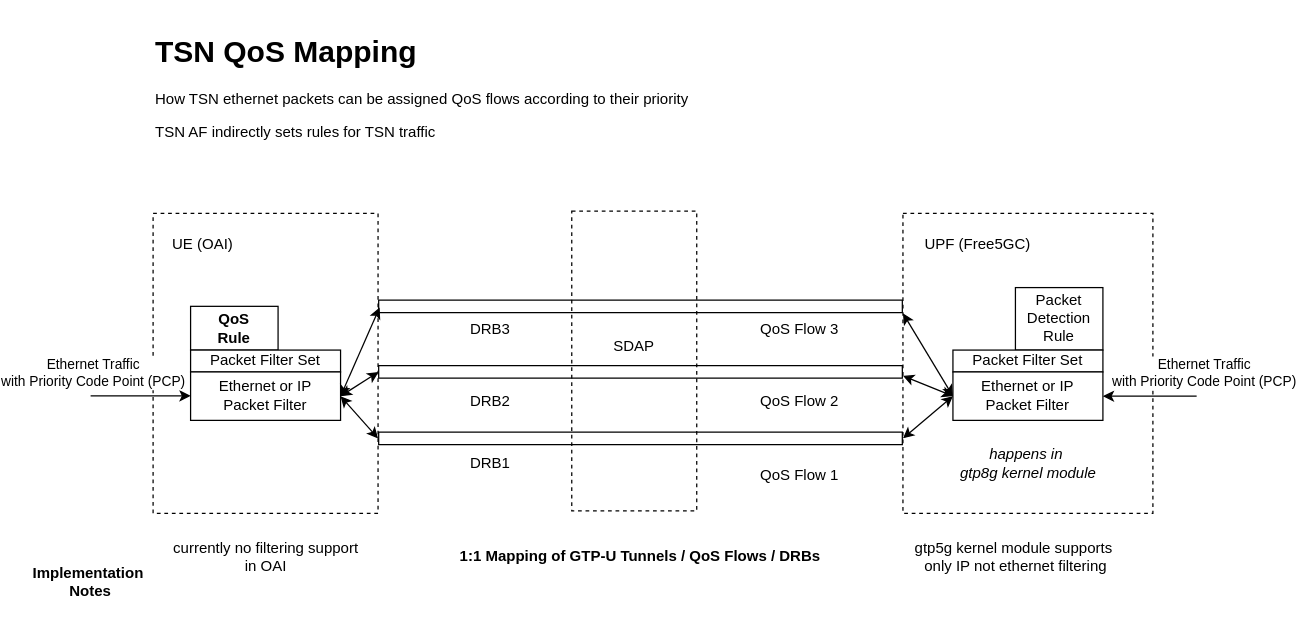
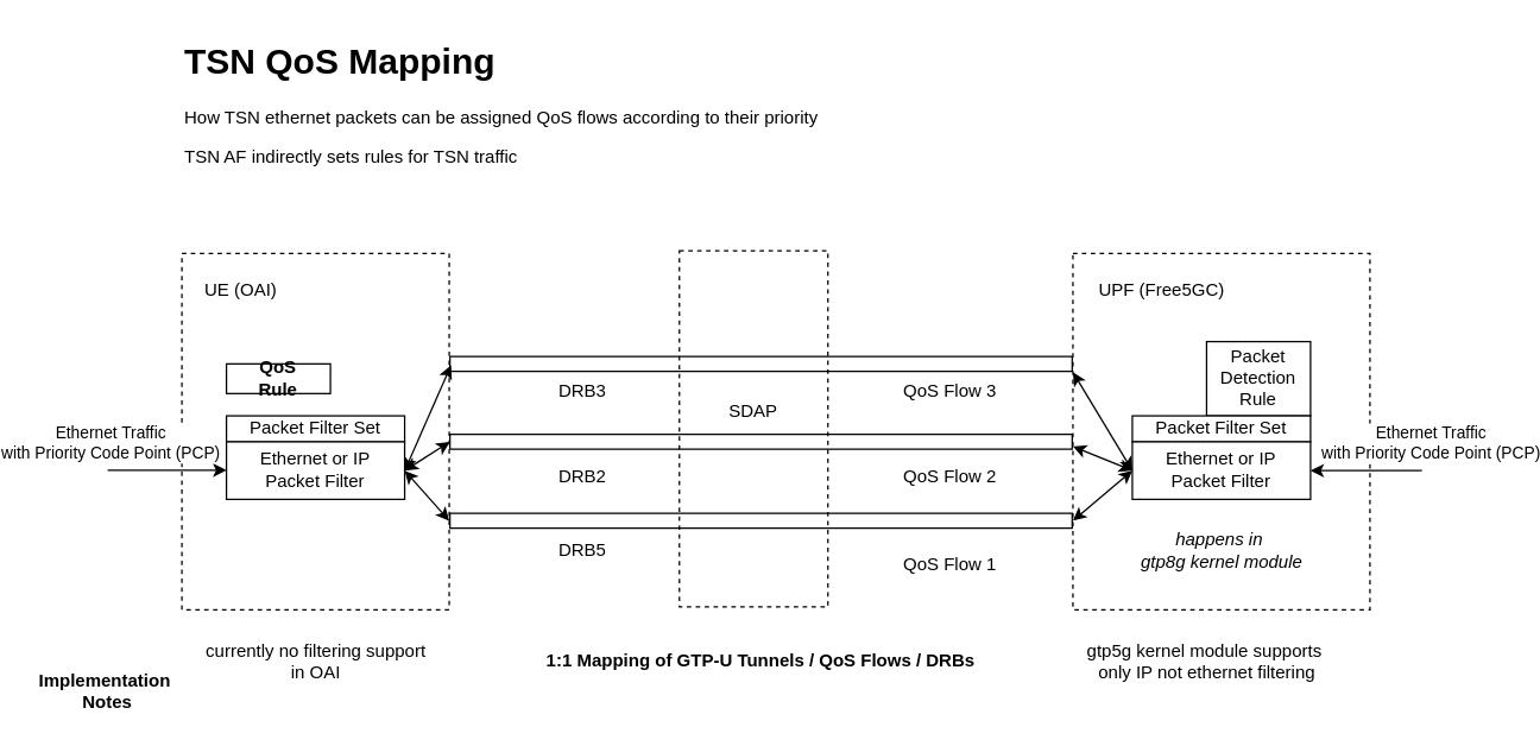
  <mxCell id="0" />
  <mxCell id="1" parent="0" />
  <mxCell id="2" value="" style="rounded=0;whiteSpace=wrap;html=1;dashed=1;" vertex="1" parent="1"><mxGeometry x="435" y="168.12" width="100" height="240" as="geometry" /></mxCell>
  <mxCell id="3" value="" style="rounded=0;whiteSpace=wrap;html=1;dashed=1;" parent="1" vertex="1"><mxGeometry x="100" y="170" width="180" height="240" as="geometry" /></mxCell>
  <mxCell id="4" value="" style="endArrow=classic;html=1;rounded=0;" parent="1" edge="1"><mxGeometry width="50" height="50" relative="1" as="geometry"><mxPoint x="50" y="316.01" as="sourcePoint" /><mxPoint x="130" y="316.01" as="targetPoint" /></mxGeometry></mxCell>
  <mxCell id="5" value="Ethernet Traffic&lt;div&gt;with Priority Code Point (PCP)&lt;/div&gt;" style="edgeLabel;html=1;align=center;verticalAlign=middle;resizable=0;points=[];" parent="4" vertex="1" connectable="0"><mxGeometry x="-0.509" relative="1" as="geometry"><mxPoint x="-19" y="-19" as="offset" /></mxGeometry></mxCell>
  <mxCell id="6" value="" style="rounded=0;whiteSpace=wrap;html=1;dashed=1;" parent="1" vertex="1"><mxGeometry x="700" y="170" width="200" height="240" as="geometry" /></mxCell>
  <mxCell id="7" value="" style="endArrow=classic;html=1;rounded=0;" parent="1" edge="1"><mxGeometry width="50" height="50" relative="1" as="geometry"><mxPoint x="935" y="316.25" as="sourcePoint" /><mxPoint x="860" y="316.25" as="targetPoint" /></mxGeometry></mxCell>
  <mxCell id="8" value="Ethernet Traffic&lt;div&gt;with Priority Code Point (PCP)&lt;/div&gt;" style="edgeLabel;html=1;align=center;verticalAlign=middle;resizable=0;points=[];" parent="7" vertex="1" connectable="0"><mxGeometry x="-0.509" relative="1" as="geometry"><mxPoint x="23" y="-19" as="offset" /></mxGeometry></mxCell>
  <mxCell id="9" value="UPF (Free5GC)" style="text;html=1;align=center;verticalAlign=middle;whiteSpace=wrap;rounded=0;" parent="1" vertex="1"><mxGeometry x="700" y="180" width="120" height="30" as="geometry" /></mxCell>
  <mxCell id="10" value="UE (OAI)" style="text;html=1;align=center;verticalAlign=middle;whiteSpace=wrap;rounded=0;" parent="1" vertex="1"><mxGeometry x="105" y="180" width="70" height="30" as="geometry" /></mxCell>
  <mxCell id="11" value="Packet&lt;div&gt;Detection Rule&lt;/div&gt;" style="rounded=0;whiteSpace=wrap;html=1;" parent="1" vertex="1"><mxGeometry x="790" y="229.37" width="70" height="50" as="geometry" /></mxCell>
- <mxCell id="12" value="QoS&lt;div&gt;Rule&lt;/div&gt;" style="rounded=0;whiteSpace=wrap;html=1;fontStyle=1" parent="1" vertex="1"><mxGeometry x="130" y="244.37" width="70" height="35" as="geometry" /></mxCell>
+ <mxCell id="12" value="QoS&lt;div&gt;Rule&lt;/div&gt;" style="rounded=0;whiteSpace=wrap;html=1;fontStyle=1" parent="1" vertex="1"><mxGeometry x="130" y="244.37" width="70" height="20" as="geometry" /></mxCell>
  <mxCell id="13" value="Packet Filter Set" style="rounded=0;whiteSpace=wrap;html=1;" parent="1" vertex="1"><mxGeometry x="130" y="279.37" width="120" height="17.5" as="geometry" /></mxCell>
  <mxCell id="14" value="Ethernet or&lt;span style=&quot;background-color: initial;&quot;&gt;&amp;nbsp;IP&lt;/span&gt;&lt;div&gt;&lt;div&gt;Packet Filter&lt;/div&gt;&lt;/div&gt;" style="rounded=0;whiteSpace=wrap;html=1;" parent="1" vertex="1"><mxGeometry x="130" y="296.87" width="120" height="38.75" as="geometry" /></mxCell>
  <mxCell id="15" value="Packet Filter Set" style="rounded=0;whiteSpace=wrap;html=1;" parent="1" vertex="1"><mxGeometry x="740" y="279.37" width="120" height="17.5" as="geometry" /></mxCell>
  <mxCell id="16" value="Ethernet or IP&lt;div&gt;Packet Filter&lt;/div&gt;" style="rounded=0;whiteSpace=wrap;html=1;" parent="1" vertex="1"><mxGeometry x="740" y="296.87" width="120" height="38.75" as="geometry" /></mxCell>
  <mxCell id="17" value="&lt;h1 style=&quot;margin-top: 0px;&quot;&gt;TSN QoS Mapping&lt;/h1&gt;&lt;p&gt;How TSN ethernet packets can be assigned QoS flows according to their priority&lt;/p&gt;&lt;p&gt;TSN AF indirectly sets rules for TSN traffic&lt;/p&gt;" style="text;html=1;whiteSpace=wrap;overflow=hidden;rounded=0;" parent="1" vertex="1"><mxGeometry x="100" y="20" width="650" height="90" as="geometry" /></mxCell>
  <mxCell id="18" value="Implementation&amp;nbsp;&lt;div&gt;Notes&lt;/div&gt;" style="text;html=1;align=center;verticalAlign=middle;whiteSpace=wrap;rounded=0;fontStyle=1" parent="1" vertex="1"><mxGeometry x="20" y="450" width="60" height="30" as="geometry" /></mxCell>
  <mxCell id="19" value="gtp5g kernel module supports&amp;nbsp;&lt;div&gt;only&amp;nbsp;&lt;span style=&quot;background-color: initial;&quot;&gt;IP not ethernet filtering&lt;/span&gt;&lt;/div&gt;" style="text;html=1;align=center;verticalAlign=middle;resizable=0;points=[];autosize=1;strokeColor=none;fillColor=none;" parent="1" vertex="1"><mxGeometry x="700" y="425" width="180" height="40" as="geometry" /></mxCell>
  <mxCell id="20" value="currently no filtering support&lt;div&gt;in OAI&lt;/div&gt;" style="text;html=1;align=center;verticalAlign=middle;resizable=0;points=[];autosize=1;strokeColor=none;fillColor=none;" parent="1" vertex="1"><mxGeometry x="105" y="425" width="170" height="40" as="geometry" /></mxCell>
  <mxCell id="21" value="" style="shape=flexArrow;endArrow=none;startArrow=none;html=1;rounded=0;startFill=0;endFill=0;entryX=0;entryY=0.75;entryDx=0;entryDy=0;exitX=1;exitY=0.75;exitDx=0;exitDy=0;" edge="1" parent="1" source="3" target="6"><mxGeometry width="100" height="100" relative="1" as="geometry"><mxPoint x="330" y="360" as="sourcePoint" /><mxPoint x="540" y="300" as="targetPoint" /></mxGeometry></mxCell>
  <mxCell id="22" value="" style="shape=flexArrow;endArrow=none;startArrow=none;html=1;rounded=0;startFill=0;endFill=0;entryX=0;entryY=0.75;entryDx=0;entryDy=0;exitX=1;exitY=0.75;exitDx=0;exitDy=0;" edge="1" parent="1"><mxGeometry width="100" height="100" relative="1" as="geometry"><mxPoint x="280" y="296.87" as="sourcePoint" /><mxPoint x="700" y="296.87" as="targetPoint" /></mxGeometry></mxCell>
  <mxCell id="23" value="" style="shape=flexArrow;endArrow=none;startArrow=none;html=1;rounded=0;startFill=0;endFill=0;entryX=0;entryY=0.75;entryDx=0;entryDy=0;exitX=1;exitY=0.75;exitDx=0;exitDy=0;" edge="1" parent="1"><mxGeometry width="100" height="100" relative="1" as="geometry"><mxPoint x="280" y="244.37" as="sourcePoint" /><mxPoint x="700" y="244.37" as="targetPoint" /></mxGeometry></mxCell>
  <mxCell id="24" value="SDAP" style="text;html=1;align=center;verticalAlign=middle;whiteSpace=wrap;rounded=0;" vertex="1" parent="1"><mxGeometry x="455" y="256.87" width="60" height="40" as="geometry" /></mxCell>
  <mxCell id="25" value="QoS Flow 2" style="text;html=1;align=center;verticalAlign=middle;whiteSpace=wrap;rounded=0;" vertex="1" parent="1"><mxGeometry x="580" y="310.56" width="75" height="20" as="geometry" /></mxCell>
- <mxCell id="26" value="DRB1" style="text;html=1;align=center;verticalAlign=middle;whiteSpace=wrap;rounded=0;" vertex="1" parent="1"><mxGeometry x="340" y="360" width="60" height="20" as="geometry" /></mxCell>
+ <mxCell id="26" value="DRB5" style="text;html=1;align=center;verticalAlign=middle;whiteSpace=wrap;rounded=0;" vertex="1" parent="1"><mxGeometry x="340" y="360" width="60" height="20" as="geometry" /></mxCell>
  <mxCell id="27" value="DRB2" style="text;html=1;align=center;verticalAlign=middle;whiteSpace=wrap;rounded=0;" vertex="1" parent="1"><mxGeometry x="340" y="304" width="60" height="33.13" as="geometry" /></mxCell>
  <mxCell id="28" value="DRB3" style="text;html=1;align=center;verticalAlign=middle;whiteSpace=wrap;rounded=0;" vertex="1" parent="1"><mxGeometry x="340" y="246.24" width="60" height="33.13" as="geometry" /></mxCell>
  <mxCell id="29" value="QoS Flow 1" style="text;html=1;align=center;verticalAlign=middle;whiteSpace=wrap;rounded=0;" vertex="1" parent="1"><mxGeometry x="580" y="370" width="75" height="20" as="geometry" /></mxCell>
  <mxCell id="30" value="QoS Flow 3" style="text;html=1;align=center;verticalAlign=middle;whiteSpace=wrap;rounded=0;" vertex="1" parent="1"><mxGeometry x="580" y="252.81" width="75" height="20" as="geometry" /></mxCell>
  <mxCell id="31" value="1:1 Mapping of GTP-U Tunnels / QoS Flows / DRBs" style="text;html=1;align=center;verticalAlign=middle;whiteSpace=wrap;rounded=0;fontStyle=1" vertex="1" parent="1"><mxGeometry x="325" y="435" width="330" height="20" as="geometry" /></mxCell>
  <mxCell id="32" value="" style="endArrow=classic;startArrow=classic;html=1;rounded=0;exitX=1;exitY=0.5;exitDx=0;exitDy=0;entryX=1;entryY=0.75;entryDx=0;entryDy=0;" edge="1" parent="1" source="14" target="3"><mxGeometry width="50" height="50" relative="1" as="geometry"><mxPoint x="360" y="350" as="sourcePoint" /><mxPoint x="410" y="300" as="targetPoint" /></mxGeometry></mxCell>
  <mxCell id="33" value="" style="endArrow=classic;startArrow=classic;html=1;rounded=0;exitX=1;exitY=0.5;exitDx=0;exitDy=0;entryX=1.002;entryY=0.529;entryDx=0;entryDy=0;entryPerimeter=0;" edge="1" parent="1" source="14" target="3"><mxGeometry width="50" height="50" relative="1" as="geometry"><mxPoint x="260" y="326" as="sourcePoint" /><mxPoint x="290" y="360" as="targetPoint" /></mxGeometry></mxCell>
  <mxCell id="34" value="" style="endArrow=classic;startArrow=classic;html=1;rounded=0;exitX=1;exitY=0.5;exitDx=0;exitDy=0;entryX=1.007;entryY=0.314;entryDx=0;entryDy=0;entryPerimeter=0;" edge="1" parent="1" source="14" target="3"><mxGeometry width="50" height="50" relative="1" as="geometry"><mxPoint x="260" y="326" as="sourcePoint" /><mxPoint x="290" y="307" as="targetPoint" /></mxGeometry></mxCell>
  <mxCell id="35" value="" style="endArrow=classic;startArrow=classic;html=1;rounded=0;exitX=0;exitY=0.5;exitDx=0;exitDy=0;" edge="1" parent="1" source="16"><mxGeometry width="50" height="50" relative="1" as="geometry"><mxPoint x="550" y="320" as="sourcePoint" /><mxPoint x="700" y="250" as="targetPoint" /></mxGeometry></mxCell>
  <mxCell id="36" value="" style="endArrow=classic;startArrow=classic;html=1;rounded=0;exitX=0;exitY=0.5;exitDx=0;exitDy=0;" edge="1" parent="1" source="16"><mxGeometry width="50" height="50" relative="1" as="geometry"><mxPoint x="750" y="326" as="sourcePoint" /><mxPoint x="700" y="300" as="targetPoint" /></mxGeometry></mxCell>
  <mxCell id="37" value="" style="endArrow=classic;startArrow=classic;html=1;rounded=0;exitX=0;exitY=0.5;exitDx=0;exitDy=0;entryX=0;entryY=0.75;entryDx=0;entryDy=0;" edge="1" parent="1" source="16" target="6"><mxGeometry width="50" height="50" relative="1" as="geometry"><mxPoint x="750" y="326" as="sourcePoint" /><mxPoint x="710" y="310" as="targetPoint" /></mxGeometry></mxCell>
  <mxCell id="38" value="happens&amp;nbsp;&lt;span style=&quot;background-color: initial;&quot;&gt;in&amp;nbsp;&lt;/span&gt;&lt;div&gt;&lt;span style=&quot;background-color: initial;&quot;&gt;gtp8g kernel module&lt;/span&gt;&lt;/div&gt;" style="text;html=1;align=center;verticalAlign=middle;resizable=0;points=[];autosize=1;strokeColor=none;fillColor=none;fontStyle=2" vertex="1" parent="1"><mxGeometry x="735" y="350" width="130" height="40" as="geometry" /></mxCell>
